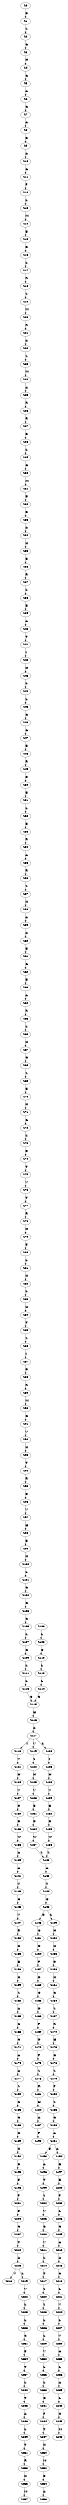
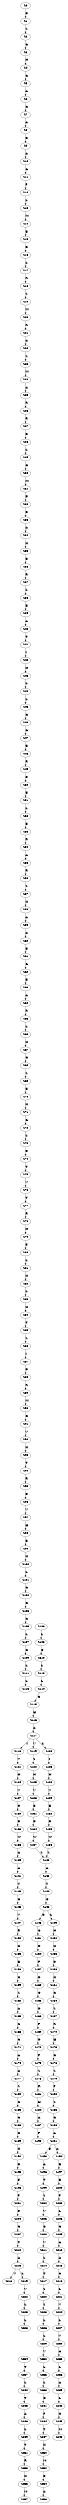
  strict digraph {
    S0
    S1
    S2
    S3
    S4
    S5
    S6
    S7
    S8
    S9
    S10
    S11
    S12
    S13
    S14
    S15
    S16
    S17
    S18
    S19
    S20
    S21
    S22
    S23
    S24
    S25
    S26
    S27
    S28
    S29
    S30
    S31
    S32
    S33
    S34
    S35
    S36
    S37
    S38
    S39
    S40
    S41
    S42
    S43
    S44
    S45
    S46
    S47
    S48
    S49
    S50
    S51
    S52
    S53
    S54
    S55
    S56
    S57
    S58
    S59
    S60
    S61
    S62
    S63
    S64
    S65
    S66
    S67
    S68
    S69
    S70
    S71
    S72
    S73
    S74
    S75
    S76
    S77
    S78
    S79
    S80
    S81
    S82
    S83
    S84
    S85
    S86
    S87
    S88
    S89
    S90
    S91
    S92
    S93
    S94
    S95
    S96
    S97
    S98
    S99
    S100
    S101
    S102
    S103
    S105
    S107
    S106
    S108
    S109
-   S110
+   S110 [label=S610]
    S111
    S112
    S113
    S114
    S115
    S116
    S117
    S118
    S119
    S120
    S121
    S122
    S123
    S124
    S125
    S126
    S127
    S128
    S129
    S130
    S131
    S132
    S133
    S134
    S135
    S136
    S137
    S138
    S139
    S140
    S141
    S142
    S143
    S144
    S145
    S146
    S147
    S148
    S149
    S150
    S151
    S152
    S153
    S154
    S155
    S156
    S157
    S158
    S159
    S160
    S161
    S162
    S163
    S164
    S165
    S166
    S167
    S168
    S169
    S170
    S171
    S172
    S173
    S174
    S175
    S176
    S177
    S178
    S179
    S180
    S181
    S182
    S183
    S184
    S185
    S186
    S187
    S188
    S189
    S190
    S191
    S192
    S193
    S194
    S195
    S196
    S197
    S198
    S199
    S200
    S201
    S202
    S203
    S204
    S205
    S206
    S207
    S208
    S209
    S210
    S211
    S212
    S213
    S214
    S215
    S216
    S219
    S217
    S218
    S220
    S221
    S222
    S223
    S224
    S225
    S226
    S227
    S228
    S229
    S230
-   S231
    S232
    S233
    S234
    S235
    S236
    S237
    S238
    S239
    S240
    S241
    S242
    S243
    S244
    S245
    S246
    S247
    S248
    S249
    S250
    S251
    S252
    S253
    S254
    S255
    S256
    S257
    S0 -> S1 [label=D]
    S1 -> S2 [label=S]
    S2 -> S3 [label=G]
    S3 -> S4 [label=N]
    S4 -> S5 [label=G]
    S5 -> S6 [label=A]
    S6 -> S7 [label=G]
    S7 -> S8 [label=A]
    S8 -> S9 [label=E]
    S9 -> S10 [label=A]
    S10 -> S11 [label=G]
    S11 -> S12 [label=P]
    S12 -> S13 [label=L]
    S13 -> S14 [label=M]
    S14 -> S15 [label=E]
    S15 -> S16 [label=E]
    S16 -> S17 [label=L]
    S17 -> S18 [label=R]
    S18 -> S19 [label=S]
    S19 -> S20 [label=M]
    S20 -> S21 [label=R]
    S21 -> S22 [label=A]
    S22 -> S23 [label=S]
    S23 -> S24 [label=M]
    S24 -> S25 [label=A]
    S25 -> S26 [label=R]
    S26 -> S27 [label=R]
    S27 -> S28 [label=E]
    S28 -> S29 [label=L]
    S29 -> S30 [label=Q]
    S30 -> S31 [label=M]
    S31 -> S32 [label=E]
    S32 -> S33 [label=E]
    S33 -> S34 [label=A]
    S34 -> S35 [label=K]
    S35 -> S36 [label=E]
    S36 -> S37 [label=R]
    S37 -> S38 [label=L]
    S38 -> S39 [label=E]
    S39 -> S40 [label=A]
    S40 -> S41 [label=T]
    S41 -> S42 [label=I]
    S42 -> S43 [label=N]
    S43 -> S44 [label=L]
    S44 -> S45 [label=L]
    S45 -> S46 [label=Q]
    S46 -> S47 [label=G]
    S47 -> S48 [label=E]
    S48 -> S49 [label=R]
    S49 -> S50 [label=D]
    S50 -> S51 [label=E]
    S51 -> S52 [label=L]
    S52 -> S53 [label=E]
    S53 -> S54 [label=R]
    S54 -> S55 [label=A]
    S55 -> S56 [label=R]
    S56 -> S57 [label=S]
    S57 -> S58 [label=K]
    S58 -> S59 [label=A]
    S59 -> S60 [label=A]
    S60 -> S61 [label=E]
    S61 -> S62 [label=G]
    S62 -> S63 [label=E]
    S63 -> S64 [label=A]
    S64 -> S65 [label=R]
    S65 -> S66 [label=L]
    S66 -> S67 [label=K]
    S67 -> S68 [label=Q]
    S68 -> S69 [label=S]
    S69 -> S70 [label=E]
    S70 -> S71 [label=K]
    S71 -> S72 [label=G]
    S72 -> S73 [label=L]
    S73 -> S74 [label=D]
    S74 -> S75 [label=T]
    S75 -> S76 [label=V]
    S76 -> S77 [label=T]
    S77 -> S78 [label=R]
    S78 -> S79 [label=N]
    S79 -> S80 [label=F]
    S80 -> S81 [label=L]
    S81 -> S82 [label=K]
    S82 -> S83 [label=L]
    S83 -> S84 [label=K]
    S84 -> S85 [label=T]
    S85 -> S86 [label=S]
    S86 -> S87 [label=I]
    S87 -> S88 [label=D]
    S88 -> S89 [label=R]
    S89 -> S90 [label=M]
    S90 -> S91 [label=Q]
    S91 -> S92 [label=V]
    S92 -> S93 [label=K]
    S93 -> S94 [label=T]
    S94 -> S95 [label=R]
    S95 -> S96 [label=D]
    S96 -> S97 [label=V]
    S97 -> S98 [label=H]
    S98 -> S99 [label=E]
    S99 -> S100 [label=K]
    S100 -> S101 [label=L]
    S101 -> S102 [label=G]
    S102 -> S103 [label=Q]
    S103 -> S105 [label=G]
    S105 -> S107 [label=L]
    S107 -> S109 [label=Q]
    S106 -> S108 [label=L]
    S108 -> S110 [label=Q]
    S109 -> S111 [label=L]
    S110 -> S112 [label=L]
    S111 -> S113 [label=L]
    S112 -> S114 [label=L]
-   S113 -> S115 [label=G]
    S114 -> S115 [label=G]
    S115 -> S116 [label=H]
    S116 -> S117 [label=A]
    S117 -> S118 [label=I]
    S117 -> S119 [label=V]
    S117 -> S120 [label=L]
    S118 -> S121 [label=V]
    S119 -> S122 [label=S]
    S120 -> S123 [label=I]
    S121 -> S124 [label=N]
    S122 -> S125 [label=N]
    S123 -> S126 [label=N]
    S124 -> S127 [label=V]
    S125 -> S128 [label=V]
    S126 -> S129 [label=V]
    S127 -> S130 [label=D]
    S128 -> S131 [label=E]
    S129 -> S132 [label=E]
    S130 -> S133 [label=D]
    S131 -> S134 [label=D]
    S132 -> S135 [label=D]
    S133 -> S136 [label=W]
    S134 -> S137 [label=W]
    S135 -> S138 [label=W]
    S136 -> S139 [label=A]
    S137 -> S140 [label=S]
    S138 -> S140 [label=S]
    S139 -> S141 [label=A]
    S140 -> S142 [label=A]
    S141 -> S143 [label=Y]
    S142 -> S144 [label=Y]
    S143 -> S145 [label=Q]
    S144 -> S146 [label=Q]
    S145 -> S147 [label=V]
    S146 -> S148 [label=D]
    S146 -> S149 [label=L]
    S147 -> S150 [label=R]
    S148 -> S151 [label=Q]
    S149 -> S152 [label=N]
    S150 -> S153 [label=K]
    S151 -> S154 [label=D]
    S152 -> S155 [label=K]
    S153 -> S156 [label=E]
    S154 -> S157 [label=P]
    S155 -> S158 [label=D]
    S156 -> S159 [label=K]
    S157 -> S160 [label=D]
    S158 -> S161 [label=K]
    S159 -> S162 [label=S]
    S160 -> S163 [label=Q]
    S161 -> S164 [label=G]
    S162 -> S165 [label=A]
    S163 -> S166 [label=D]
    S164 -> S167 [label=S]
    S165 -> S168 [label=G]
    S166 -> S169 [label=P]
    S167 -> S170 [label=R]
    S168 -> S171 [label=G]
    S169 -> S172 [label=D]
    S170 -> S173 [label=H]
    S171 -> S174 [label=A]
    S172 -> S175 [label=P]
    S173 -> S176 [label=Q]
    S174 -> S177 [label=A]
    S175 -> S178 [label=S]
    S176 -> S179 [label=S]
    S177 -> S180 [label=S]
    S178 -> S181 [label=R]
    S179 -> S182 [label=P]
    S180 -> S183 [label=G]
    S181 -> S184 [label=H]
    S182 -> S185 [label=S]
    S183 -> S186 [label=G]
    S184 -> S187 [label=A]
    S185 -> S188 [label=G]
    S186 -> S189 [label=K]
    S187 -> S190 [label=P]
    S188 -> S191 [label=A]
    S189 -> S192 [label=K]
    S191 -> S193 [label=F]
    S191 -> S194 [label=A]
    S192 -> S195 [label=D]
    S193 -> S196 [label=A]
    S194 -> S197 [label=E]
    S195 -> S198 [label=F]
    S196 -> S199 [label=T]
    S197 -> S200 [label=E]
    S198 -> S201 [label=P]
    S199 -> S202 [label=S]
    S200 -> S203 [label=P]
    S201 -> S204 [label=F]
    S202 -> S205 [label=V]
    S203 -> S206 [label=L]
    S204 -> S207 [label=G]
    S205 -> S208 [label=G]
    S206 -> S209 [label=G]
    S207 -> S210 [label=T]
    S208 -> S211 [label=V]
    S209 -> S212 [label=A]
    S210 -> S213 [label=A]
    S211 -> S214 [label=L]
    S212 -> S215 [label=A]
    S213 -> S216 [label=V]
    S213 -> S219 [label=L]
    S214 -> S217 [label=T]
    S215 -> S218 [label=C]
    S219 -> S222 [label=V]
    S217 -> S220 [label=S]
    S218 -> S221 [label=L]
    S220 -> S223 [label=S]
    S221 -> S224 [label=V]
    S222 -> S225 [label=L]
    S223 -> S226 [label=L]
    S224 -> S227 [label=L]
    S225 -> S228 [label=L]
    S226 -> S229 [label=L]
    S227 -> S230 [label=V]
-   S228 -> S231 [label=C]
    S229 -> S232 [label=V]
    S230 -> S233 [label=A]
-   S231 -> S234 [label=F]
    S232 -> S235 [label=L]
    S233 -> S236 [label=L]
    S234 -> S237 [label=T]
    S235 -> S238 [label=L]
    S236 -> S239 [label=A]
    S237 -> S240 [label=L]
    S238 -> S241 [label=Q]
    S239 -> S242 [label=L]
    S240 -> S243 [label=T]
    S241 -> S244 [label=P]
    S242 -> S245 [label=K]
    S243 -> S246 [label=A]
    S244 -> S247 [label=T]
    S245 -> S248 [label=M]
    S246 -> S249 [label=L]
    S247 -> S250 [label=K]
    S249 -> S251 [label=T]
    S250 -> S252 [label=M]
    S251 -> S253 [label=R]
    S252 -> S254 [label=E]
    S253 -> S255 [label=K]
    S254 -> S256 [label=A]
    S255 -> S257 [label=M]
  }
